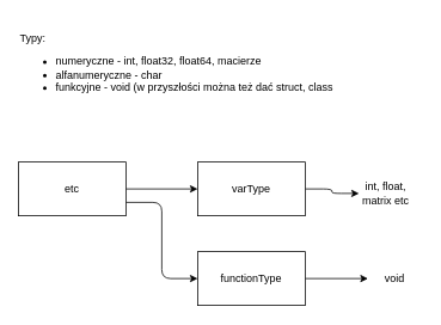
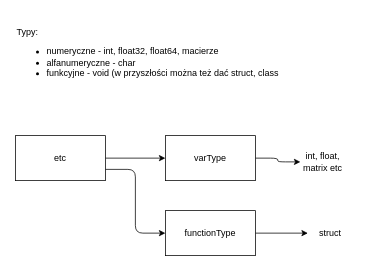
  <mxCell id="0" />
  <mxCell id="1" parent="0" />
  <mxCell id="2" value="Typy:&lt;br&gt;&lt;ul&gt;&lt;li style=&quot;&quot;&gt;numeryczne - int, float32, float64, macierze&lt;/li&gt;&lt;li style=&quot;&quot;&gt;alfanumeryczne - char&lt;/li&gt;&lt;li style=&quot;&quot;&gt;funkcyjne - void (w przyszłości można też dać struct, class&amp;nbsp;&amp;nbsp;&lt;/li&gt;&lt;/ul&gt;" style="text;html=1;align=left;verticalAlign=middle;resizable=0;points=[];autosize=1;strokeColor=none;fillColor=none;" vertex="1" parent="1"><mxGeometry x="20" y="20" width="380" height="110" as="geometry" /></mxCell>
  <mxCell id="3" style="edgeStyle=none;html=1;exitX=1;exitY=0.5;exitDx=0;exitDy=0;entryX=0;entryY=0.5;entryDx=0;entryDy=0;" edge="1" parent="1" source="5" target="7"><mxGeometry relative="1" as="geometry" /></mxCell>
  <mxCell id="4" style="edgeStyle=orthogonalEdgeStyle;html=1;exitX=1;exitY=0.75;exitDx=0;exitDy=0;entryX=0;entryY=0.5;entryDx=0;entryDy=0;" edge="1" parent="1" source="5" target="9"><mxGeometry relative="1" as="geometry" /></mxCell>
  <mxCell id="5" value="etc" style="rounded=0;whiteSpace=wrap;html=1;" vertex="1" parent="1"><mxGeometry x="20" y="180" width="120" height="60" as="geometry" /></mxCell>
  <mxCell id="6" style="edgeStyle=orthogonalEdgeStyle;html=1;exitX=1;exitY=0.5;exitDx=0;exitDy=0;entryX=0;entryY=0.5;entryDx=0;entryDy=0;" edge="1" parent="1" source="7" target="10"><mxGeometry relative="1" as="geometry" /></mxCell>
  <mxCell id="7" value="varType" style="rounded=0;whiteSpace=wrap;html=1;" vertex="1" parent="1"><mxGeometry x="220" y="180" width="120" height="60" as="geometry" /></mxCell>
  <mxCell id="8" style="edgeStyle=orthogonalEdgeStyle;html=1;exitX=1;exitY=0.5;exitDx=0;exitDy=0;entryX=0;entryY=0.5;entryDx=0;entryDy=0;" edge="1" parent="1" source="9" target="11"><mxGeometry relative="1" as="geometry" /></mxCell>
  <mxCell id="9" value="functionType" style="rounded=0;whiteSpace=wrap;html=1;" vertex="1" parent="1"><mxGeometry x="220" y="280" width="120" height="60" as="geometry" /></mxCell>
  <mxCell id="10" value="int, float, matrix etc" style="text;html=1;align=center;verticalAlign=middle;whiteSpace=wrap;rounded=0;" vertex="1" parent="1"><mxGeometry x="400" y="200" width="60" height="30" as="geometry" /></mxCell>
- <mxCell id="11" value="void" style="text;html=1;align=center;verticalAlign=middle;whiteSpace=wrap;rounded=0;" vertex="1" parent="1"><mxGeometry x="410" y="295" width="60" height="30" as="geometry" /></mxCell>
+ <mxCell id="11" value="struct" style="text;html=1;align=center;verticalAlign=middle;whiteSpace=wrap;rounded=0;" vertex="1" parent="1"><mxGeometry x="410" y="295" width="60" height="30" as="geometry" /></mxCell>
